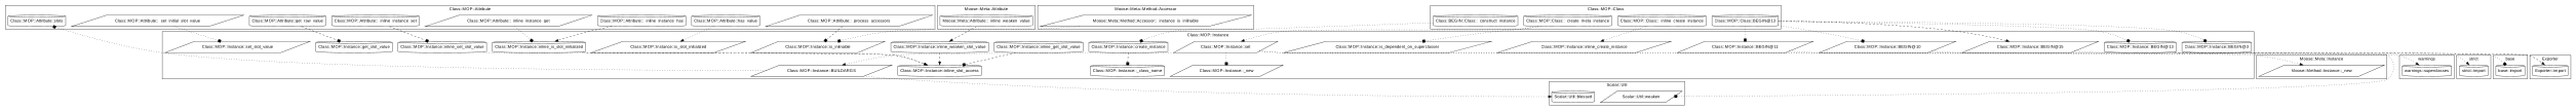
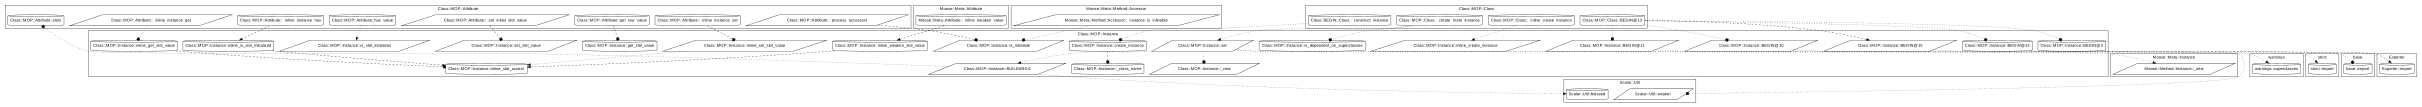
  digraph {
    fontname="Liberation Sans"
    node [fontname="Liberation Sans" shape=cylinder]
    edge [arrowhead=box fontname="Liberation Sans" style=dotted]
    "base::import"
    n2 [label="Moose::Method::Instance::_new" shape=parallelogram]
    "Class::MOP::Instance::inline_is_slot_initialized"
-   "Class::MOP::Instance::is_dependent_on_superclasses" [shape=parallelogram]
+   "Class::MOP::Instance::is_dependent_on_superclasses"
    "Class::MOP::Instance::_class_name"
    "Class::MOP::Instance::inline_weaken_slot_value"
    "Class::MOP::Instance::is_inlinable" [shape=parallelogram]
    n8 [label="Class::MOP::Instance::set" shape=parallelogram]
    "Class::MOP::Instance::BEGIN@11" [shape=parallelogram]
    "Class::MOP::Instance::inline_get_slot_value"
    "Class::MOP::Instance::BUILDARGS" [shape=parallelogram]
    "Class::MOP::Instance::BEGIN@3"
    "Class::MOP::Instance::set_slot_value" [shape=parallelogram]
    "Class::MOP::Instance::BEGIN@10" [shape=parallelogram]
    "Class::MOP::Instance::_new" [shape=parallelogram]
    "Class::MOP::Instance::create_instance"
    "Class::MOP::Instance::get_slot_value"
-   "Class::MOP::Instance::inline_set_slot_value"
+   "Class::MOP::Instance::inline_set_slot_value" [shape=parallelogram]
    "Class::MOP::Instance::is_slot_initialized" [shape=parallelogram]
    "Class::MOP::Instance::inline_create_instance" [shape=parallelogram]
    "Class::MOP::Instance::BEGIN@15" [shape=parallelogram]
    "Class::MOP::Instance::inline_slot_access"
    "Class::MOP::Instance::BEGIN@13"
    "Exporter::import"
    "Class::MOP::Attribute::_inline_instance_has"
    "Class::MOP::Attribute::_inline_instance_get" [shape=parallelogram]
    "Class::MOP::Attribute::_set_initial_slot_value" [shape=parallelogram]
    "Class::MOP::Attribute::has_value"
    "Class::MOP::Attribute::_inline_instance_set"
    "Class::MOP::Attribute::get_raw_value"
    "Class::MOP::Attribute::_process_accessors" [shape=parallelogram]
    "Class::MOP::Attribute::slots"
    "Moose::Meta::Attribute::_inline_weaken_value"
    "Moose::Meta::Method::Accessor::_instance_is_inlinable" [shape=parallelogram]
    n35 [label="warnings::superclasses"]
    "Scalar::Util::blessed"
    "Scalar::Util::weaken" [shape=parallelogram]
    "strict::import"
    "Class::MOP::Class::_create_meta_instance"
    "Class::MOP::Class::_inline_create_instance"
    "Class::MOP::Class::BEGIN@13"
    n42 [label="Class::BEGIN::Class::_construct_instance"]
    subgraph cluster_1 {
      label=base
      "base::import"
    }
    subgraph cluster_2 {
      label="Moose::Meta::Instance"
      n2
    }
    subgraph cluster_3 {
      label="Class::MOP::Instance"
      "Class::MOP::Instance::inline_is_slot_initialized"
      "Class::MOP::Instance::is_dependent_on_superclasses"
      "Class::MOP::Instance::_class_name"
      "Class::MOP::Instance::inline_weaken_slot_value"
      "Class::MOP::Instance::is_inlinable"
      n8
      "Class::MOP::Instance::BEGIN@11"
      "Class::MOP::Instance::inline_get_slot_value"
      "Class::MOP::Instance::BUILDARGS"
      "Class::MOP::Instance::BEGIN@3"
      "Class::MOP::Instance::set_slot_value"
      "Class::MOP::Instance::BEGIN@10"
      "Class::MOP::Instance::_new"
      "Class::MOP::Instance::create_instance"
      "Class::MOP::Instance::get_slot_value"
      "Class::MOP::Instance::inline_set_slot_value"
      "Class::MOP::Instance::is_slot_initialized"
      "Class::MOP::Instance::inline_create_instance"
      "Class::MOP::Instance::BEGIN@15"
      "Class::MOP::Instance::inline_slot_access"
      "Class::MOP::Instance::BEGIN@13"
    }
    subgraph cluster_4 {
      label=Exporter
      "Exporter::import"
    }
    subgraph cluster_5 {
      label="Class::MOP::Attribute"
      "Class::MOP::Attribute::_inline_instance_has"
      "Class::MOP::Attribute::_inline_instance_get"
      "Class::MOP::Attribute::_set_initial_slot_value"
      "Class::MOP::Attribute::has_value"
      "Class::MOP::Attribute::_inline_instance_set"
      "Class::MOP::Attribute::get_raw_value"
      "Class::MOP::Attribute::_process_accessors"
      "Class::MOP::Attribute::slots"
    }
    subgraph cluster_6 {
      label="Moose::Meta::Attribute"
      "Moose::Meta::Attribute::_inline_weaken_value"
    }
    subgraph cluster_7 {
      label="Moose::Meta::Method::Accessor"
      "Moose::Meta::Method::Accessor::_instance_is_inlinable"
    }
    subgraph cluster_8 {
      label=warnings
      n35
    }
    subgraph cluster_9 {
      label="Scalar::Util"
      "Scalar::Util::blessed"
      "Scalar::Util::weaken"
    }
    subgraph cluster_10 {
      label="strict"
      "strict::import"
    }
    subgraph cluster_11 {
      label="Class::MOP::Class"
      "Class::MOP::Class::_create_meta_instance"
      "Class::MOP::Class::_inline_create_instance"
      "Class::MOP::Class::BEGIN@13"
      n42
    }
    "Class::MOP::Instance::inline_is_slot_initialized" -> "Class::MOP::Instance::inline_slot_access" [arrowhead=normal style=dashed]
    "Class::MOP::Instance::inline_weaken_slot_value" -> "Class::MOP::Instance::inline_slot_access" [arrowhead=normal style=dashed]
    n8 -> n2 [arrowhead=normal]
    n8 -> "Class::MOP::Instance::BUILDARGS" [arrowhead=normal]
    n8 -> "Class::MOP::Instance::_new"
    n8 -> "Scalar::Util::weaken"
    "Class::MOP::Instance::BEGIN@11" -> n35 [arrowhead=normal]
    "Class::MOP::Instance::inline_get_slot_value" -> "Class::MOP::Instance::inline_slot_access" [style=dashed]
    "Class::MOP::Instance::BUILDARGS" -> "Class::MOP::Attribute::slots"
    "Class::MOP::Instance::BUILDARGS" -> "Scalar::Util::blessed" [arrowhead=normal]
    "Class::MOP::Instance::BEGIN@10" -> "strict::import" [arrowhead=normal]
    "Class::MOP::Instance::create_instance" -> "Class::MOP::Instance::_class_name" [style=dashed]
    "Class::MOP::Instance::inline_set_slot_value" -> "Class::MOP::Instance::inline_slot_access" [arrowhead=normal]
    "Class::MOP::Instance::BEGIN@15" -> "base::import"
    "Class::MOP::Instance::BEGIN@13" -> "Exporter::import" [arrowhead=normal style=dashed]
    "Class::MOP::Attribute::_inline_instance_has" -> "Class::MOP::Instance::inline_is_slot_initialized" [arrowhead=normal style=dashed]
-   "Class::MOP::Attribute::_inline_instance_get" -> "Class::MOP::Instance::inline_is_slot_initialized"
-   "Class::MOP::Attribute::_set_initial_slot_value" -> "Class::MOP::Instance::set_slot_value"
+   "Class::MOP::Attribute::_inline_instance_get" -> "Class::MOP::Instance::inline_get_slot_value"
+   "Class::MOP::Attribute::_set_initial_slot_value" -> "Class::MOP::Instance::set_slot_value" [style=dashed]
    "Class::MOP::Attribute::has_value" -> "Class::MOP::Instance::is_slot_initialized" [arrowhead=normal]
    "Class::MOP::Attribute::_inline_instance_set" -> "Class::MOP::Instance::inline_set_slot_value" [style=dashed]
    "Class::MOP::Attribute::get_raw_value" -> "Class::MOP::Instance::get_slot_value" [style=dashed]
    "Class::MOP::Attribute::_process_accessors" -> "Class::MOP::Instance::is_inlinable" [style=dashed]
    "Moose::Meta::Attribute::_inline_weaken_value" -> "Class::MOP::Instance::inline_weaken_slot_value" [arrowhead=normal style=dashed]
    "Moose::Meta::Method::Accessor::_instance_is_inlinable" -> "Class::MOP::Instance::is_inlinable"
    "Class::MOP::Class::_create_meta_instance" -> "Class::MOP::Instance::is_dependent_on_superclasses"
    "Class::MOP::Class::_create_meta_instance" -> n8 [arrowhead=normal]
    "Class::MOP::Class::_inline_create_instance" -> "Class::MOP::Instance::inline_create_instance" [arrowhead=normal]
    "Class::MOP::Class::BEGIN@13" -> "Class::MOP::Instance::BEGIN@11"
    "Class::MOP::Class::BEGIN@13" -> "Class::MOP::Instance::BEGIN@3"
    "Class::MOP::Class::BEGIN@13" -> "Class::MOP::Instance::BEGIN@10"
    "Class::MOP::Class::BEGIN@13" -> "Class::MOP::Instance::BEGIN@15" [arrowhead=normal style=dashed]
    "Class::MOP::Class::BEGIN@13" -> "Class::MOP::Instance::BEGIN@13"
    n42 -> "Class::MOP::Instance::create_instance"
  }
